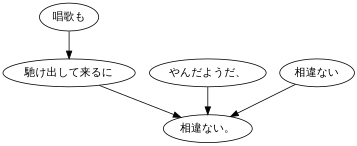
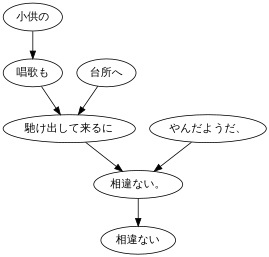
  digraph {
+   n1 [label="小供の"]
    n2 [label="唱歌も"]
    n3 [label="馳け出して来るに"]
    n4 [label="やんだようだ、"]
    n5 [label="相違ない。"]
    n6 [label="相違ない"]
+   n7 [label="台所へ"]
+   n1 -> n2
    n2 -> n3
    n3 -> n5
    n4 -> n5
-   n6 -> n5
+   n5 -> n6
+   n7 -> n3
  }
